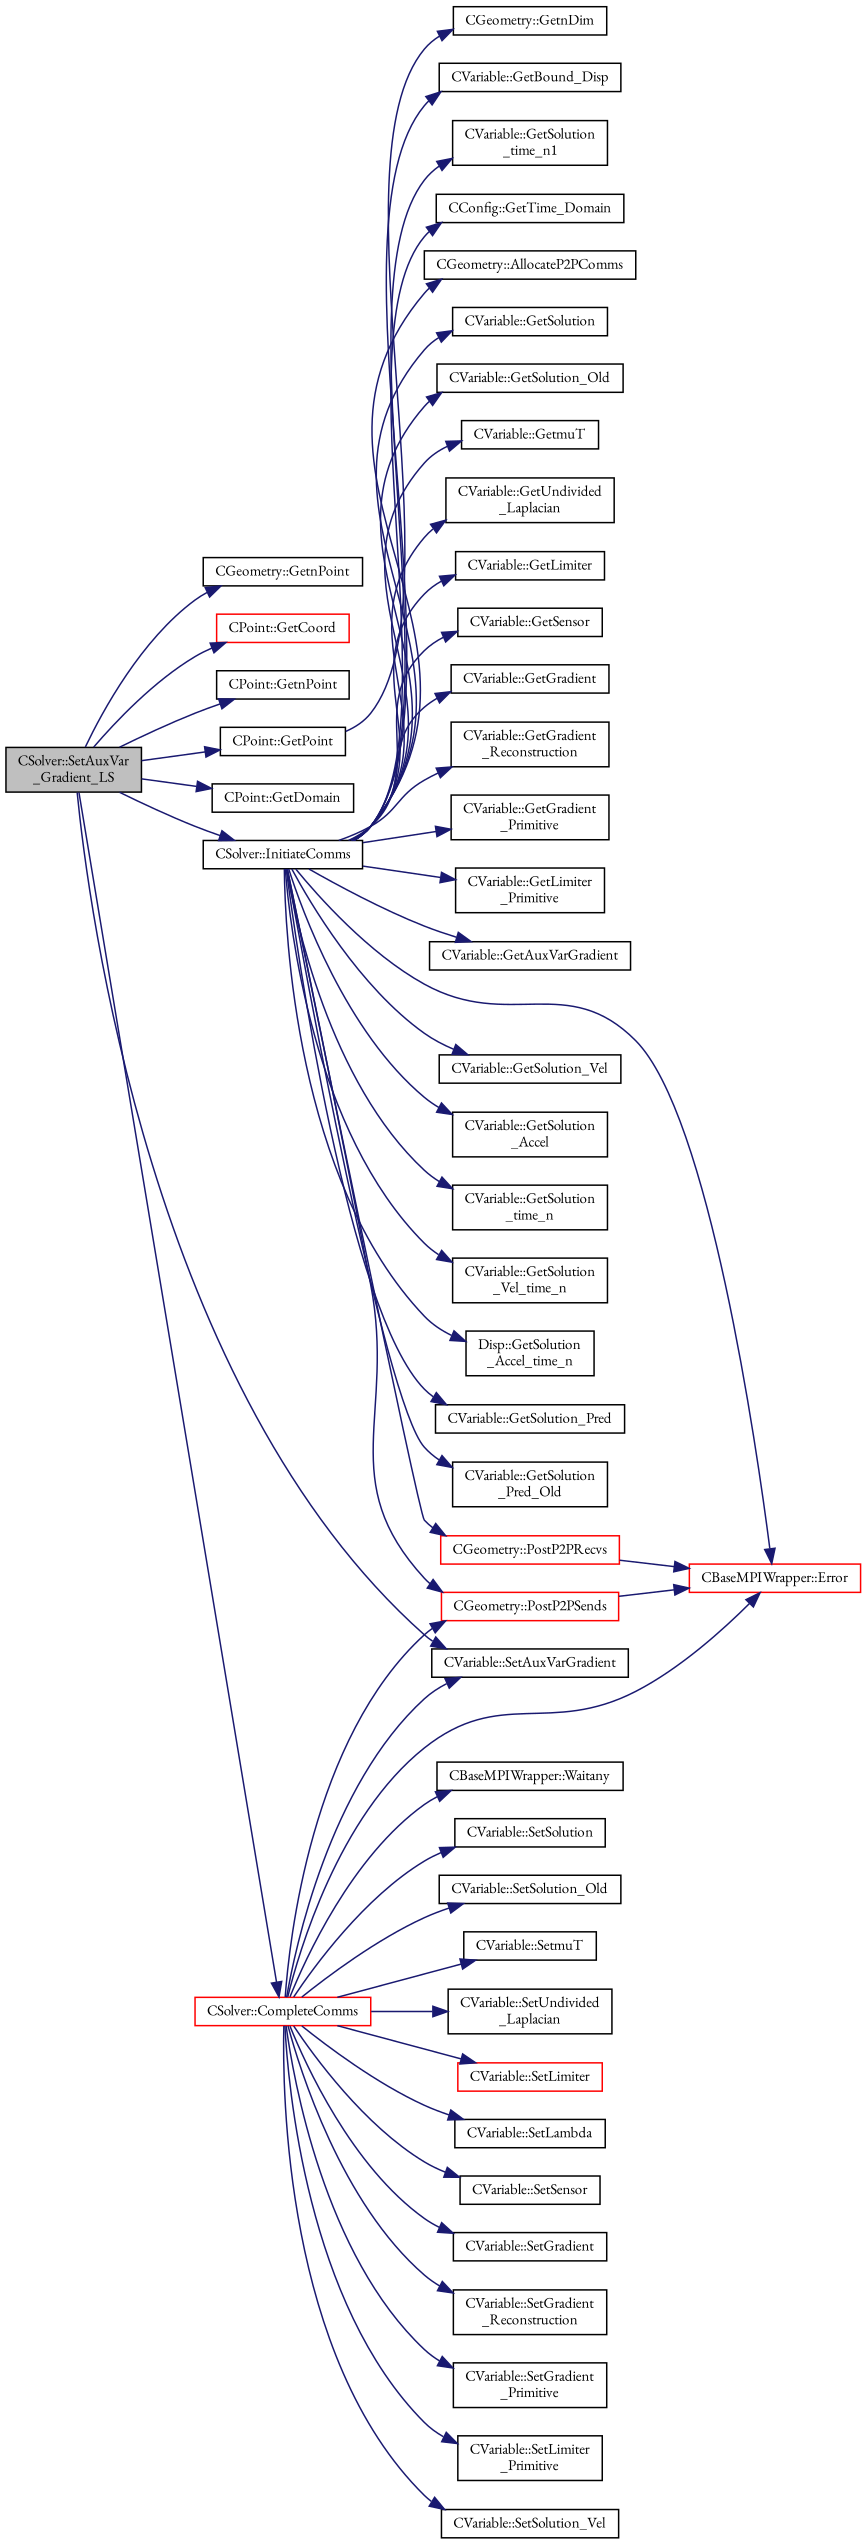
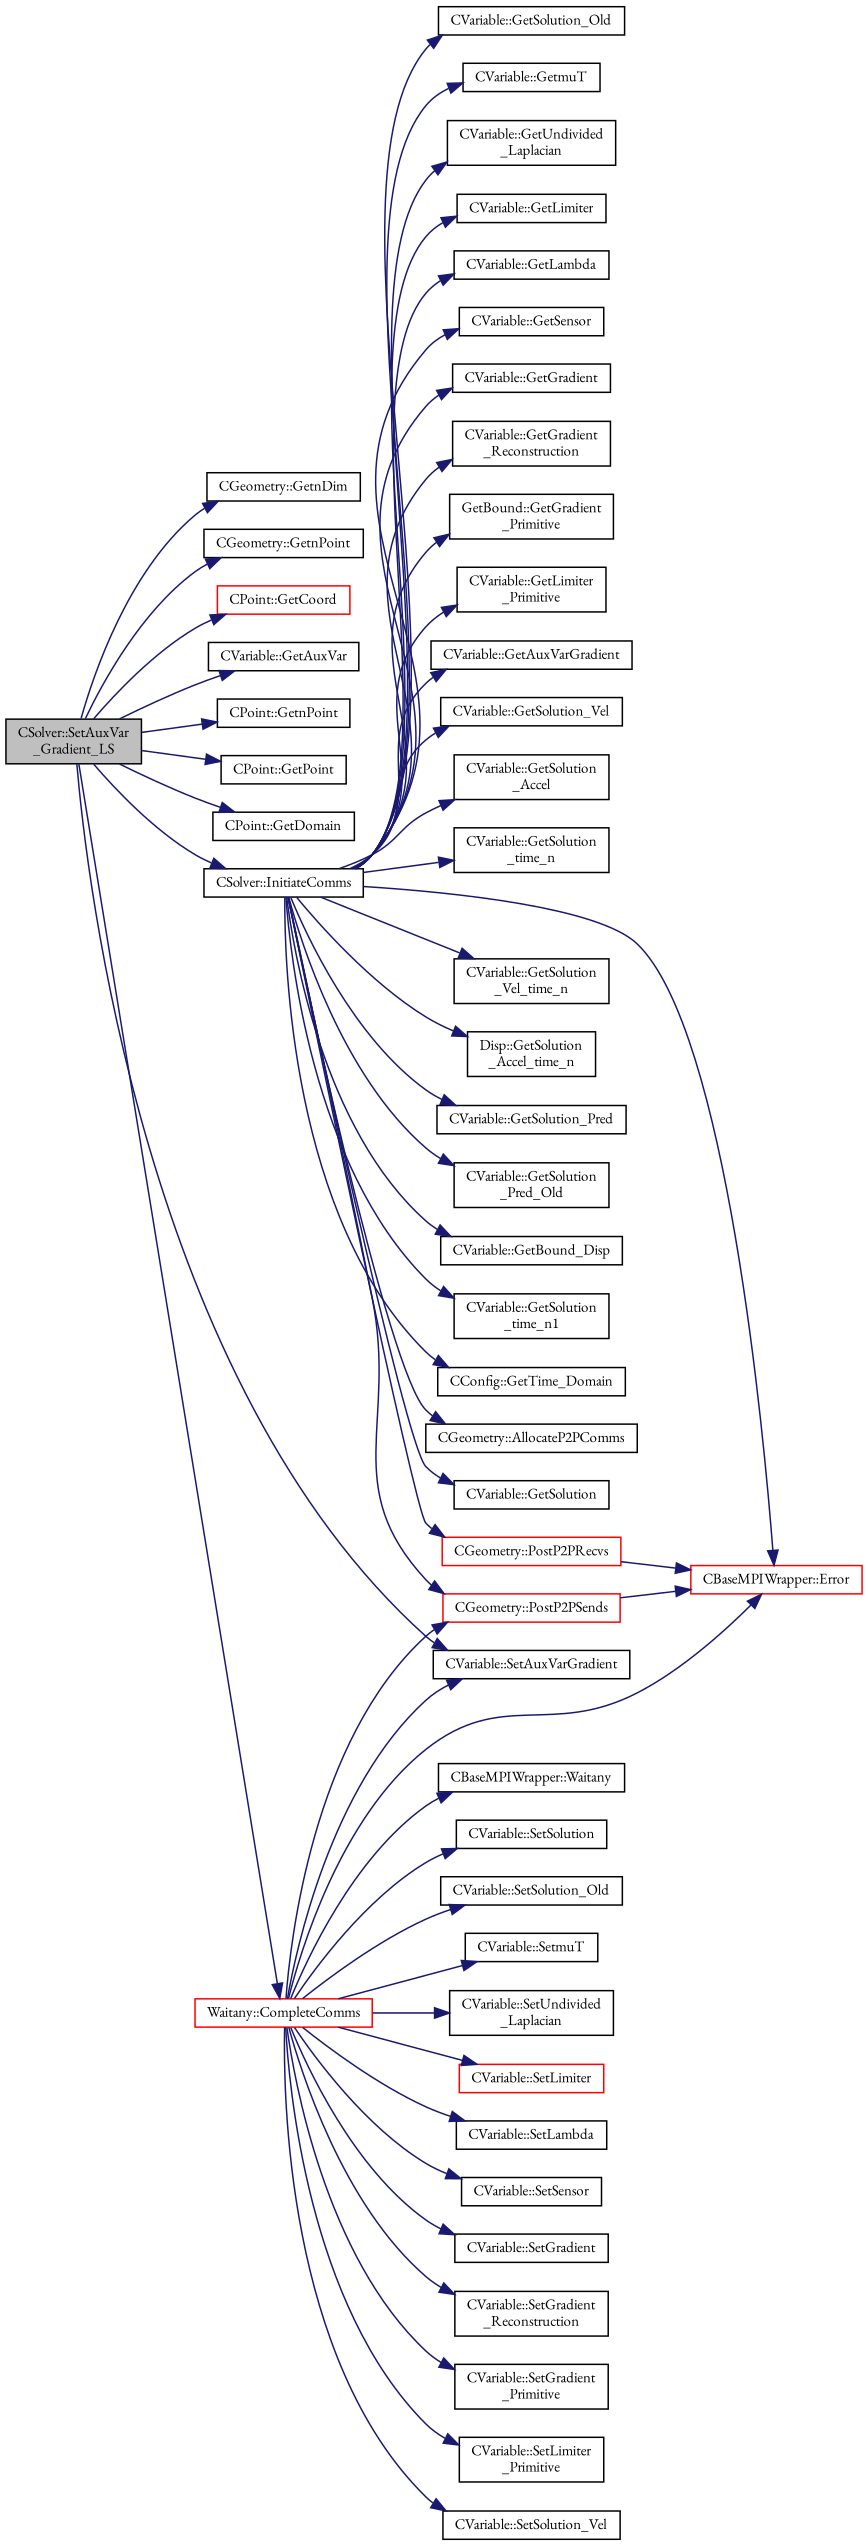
  digraph {
    fontname="EB Garamond"
    rankdir=LR
    node [color=black fillcolor=white fontname="EB Garamond" fontsize=10 shape=record style=filled]
    edge [color=midnightblue fontname="EB Garamond" fontsize=10 labelfontname=Helvetica labelfontsize=10 style=solid]
    n1 [fillcolor=grey75 fontcolor=black height=0.2 label="CSolver::SetAuxVar\l_Gradient_LS" width=0.4]
    n2 [height=0.2 label="CGeometry::GetnDim" width=0.4]
    n3 [height=0.2 label="CGeometry::GetnPoint" width=0.4]
    n4 [color=red height=0.2 label="CPoint::GetCoord" width=0.4]
+   n5 [height=0.2 label="CVariable::GetAuxVar" width=0.4]
    n6 [height=0.2 label="CPoint::GetnPoint" width=0.4]
    n7 [height=0.2 label="CPoint::GetPoint" width=0.4]
    n8 [height=0.2 label="CPoint::GetDomain" width=0.4]
    n9 [height=0.2 label="CVariable::SetAuxVarGradient" width=0.4]
    n10 [height=0.2 label="CSolver::InitiateComms" width=0.4]
-   n11 [color=red height=0.2 label="CSolver::CompleteComms" width=0.4]
+   n11 [color=red height=0.2 label="Waitany::CompleteComms" width=0.4]
    n12 [height=0.2 label="CConfig::GetTime_Domain" width=0.4]
    n13 [color=red height=0.2 label="CBaseMPIWrapper::Error" width=0.4]
    n14 [height=0.2 label="CGeometry::AllocateP2PComms" width=0.4]
    n15 [color=red height=0.2 label="CGeometry::PostP2PRecvs" width=0.4]
    n16 [height=0.2 label="CVariable::GetSolution" width=0.4]
    n17 [height=0.2 label="CVariable::GetSolution_Old" width=0.4]
    n18 [height=0.2 label="CVariable::GetmuT" width=0.4]
    n19 [height=0.2 label="CVariable::GetUndivided\l_Laplacian" width=0.4]
    n20 [height=0.2 label="CVariable::GetLimiter" width=0.4]
+   n21 [height=0.2 label="CVariable::GetLambda" width=0.4]
    n22 [height=0.2 label="CVariable::GetSensor" width=0.4]
    n23 [height=0.2 label="CVariable::GetGradient" width=0.4]
    n24 [height=0.2 label="CVariable::GetGradient\l_Reconstruction" width=0.4]
-   n25 [height=0.2 label="CVariable::GetGradient\l_Primitive" width=0.4]
+   n25 [height=0.2 label="GetBound::GetGradient\l_Primitive" width=0.4]
    n26 [height=0.2 label="CVariable::GetLimiter\l_Primitive" width=0.4]
    n27 [height=0.2 label="CVariable::GetAuxVarGradient" width=0.4]
    n28 [height=0.2 label="CVariable::GetSolution_Vel" width=0.4]
    n29 [height=0.2 label="CVariable::GetSolution\l_Accel" width=0.4]
    n30 [height=0.2 label="CVariable::GetSolution\l_time_n" width=0.4]
    n31 [height=0.2 label="CVariable::GetSolution\l_Vel_time_n" width=0.4]
    n32 [height=0.2 label="Disp::GetSolution\l_Accel_time_n" width=0.4]
    n33 [height=0.2 label="CVariable::GetSolution_Pred" width=0.4]
    n34 [height=0.2 label="CVariable::GetSolution\l_Pred_Old" width=0.4]
    n35 [height=0.2 label="CVariable::GetBound_Disp" width=0.4]
    n36 [height=0.2 label="CVariable::GetSolution\l_time_n1" width=0.4]
    n37 [color=red height=0.2 label="CGeometry::PostP2PSends" width=0.4]
    n38 [height=0.2 label="CBaseMPIWrapper::Waitany" width=0.4]
    n39 [height=0.2 label="CVariable::SetSolution" width=0.4]
    n40 [height=0.2 label="CVariable::SetSolution_Old" width=0.4]
    n41 [height=0.2 label="CVariable::SetmuT" width=0.4]
    n42 [height=0.2 label="CVariable::SetUndivided\l_Laplacian" width=0.4]
    n43 [color=red height=0.2 label="CVariable::SetLimiter" width=0.4]
    n44 [height=0.2 label="CVariable::SetLambda" width=0.4]
    n45 [height=0.2 label="CVariable::SetSensor" width=0.4]
    n46 [height=0.2 label="CVariable::SetGradient" width=0.4]
    n47 [height=0.2 label="CVariable::SetGradient\l_Reconstruction" width=0.4]
    n48 [height=0.2 label="CVariable::SetGradient\l_Primitive" width=0.4]
    n49 [height=0.2 label="CVariable::SetLimiter\l_Primitive" width=0.4]
    n50 [height=0.2 label="CVariable::SetSolution_Vel" width=0.4]
-   n7 -> n2
+   n1 -> n2
    n1 -> n3
    n1 -> n4
+   n1 -> n5
    n1 -> n6
    n1 -> n7
    n1 -> n8
    n1 -> n9
    n1 -> n10
    n1 -> n11
    n10 -> n12
    n10 -> n13
    n10 -> n14
    n10 -> n15
    n10 -> n16
    n10 -> n17
    n10 -> n18
    n10 -> n19
    n10 -> n20
+   n10 -> n21
    n10 -> n22
    n10 -> n23
    n10 -> n24
    n10 -> n25
    n10 -> n26
    n10 -> n27
    n10 -> n28
    n10 -> n29
    n10 -> n30
    n10 -> n31
    n10 -> n32
    n10 -> n33
    n10 -> n34
    n10 -> n35
    n10 -> n36
    n10 -> n37
    n11 -> n9
    n11 -> n13
    n11 -> n37
    n11 -> n38
    n11 -> n39
    n11 -> n40
    n11 -> n41
    n11 -> n42
    n11 -> n43
    n11 -> n44
    n11 -> n45
    n11 -> n46
    n11 -> n47
    n11 -> n48
    n11 -> n49
    n11 -> n50
    n15 -> n13
    n37 -> n13
  }
